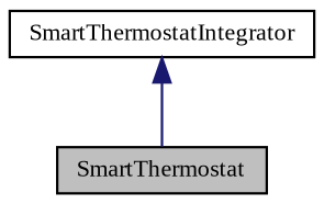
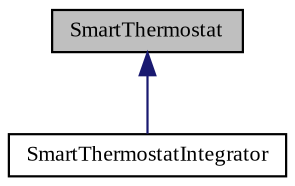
  digraph {
    fontname="Liberation Serif"
    node [color=black fontname="Liberation Serif" fontsize=10 shape=record style=filled]
    n1 [fillcolor=grey75 fontcolor=black height=0.2 label=SmartThermostat width=0.4]
    n2 [fillcolor=white height=0.2 label=SmartThermostatIntegrator width=0.4]
-   n2 -> n1 [color=midnightblue dir=back fontname="Liberation Serif" fontsize=10 labelfontname=Helvetica labelfontsize=10 style=solid]
+   n1 -> n2 [color=midnightblue dir=back fontname="Liberation Serif" fontsize=10 labelfontname=Helvetica labelfontsize=10 style=solid]
  }
